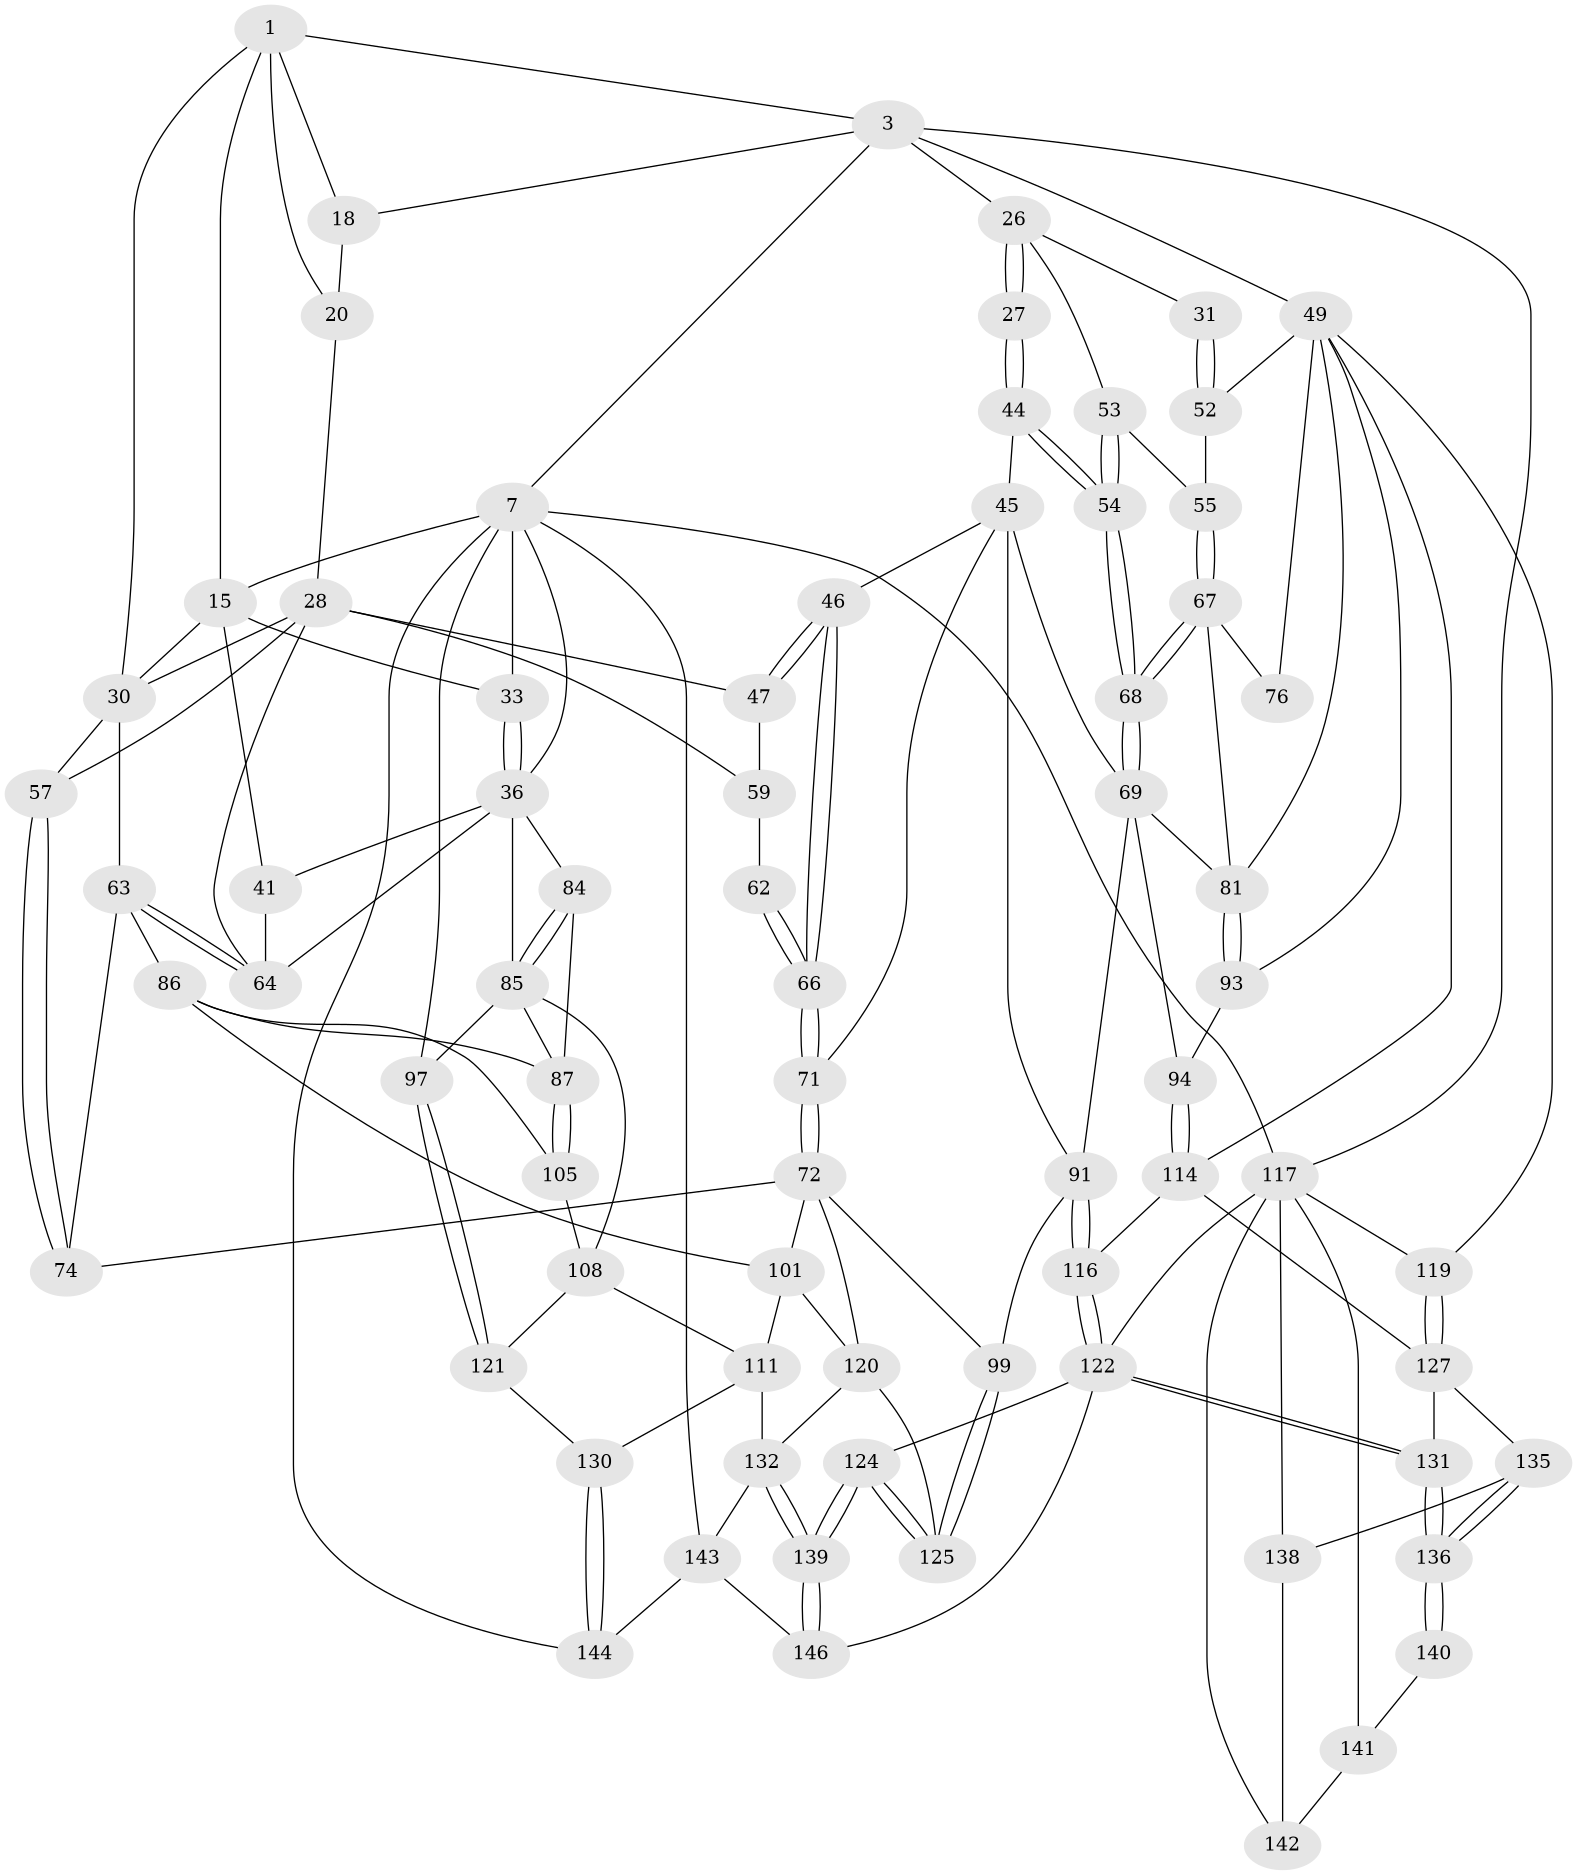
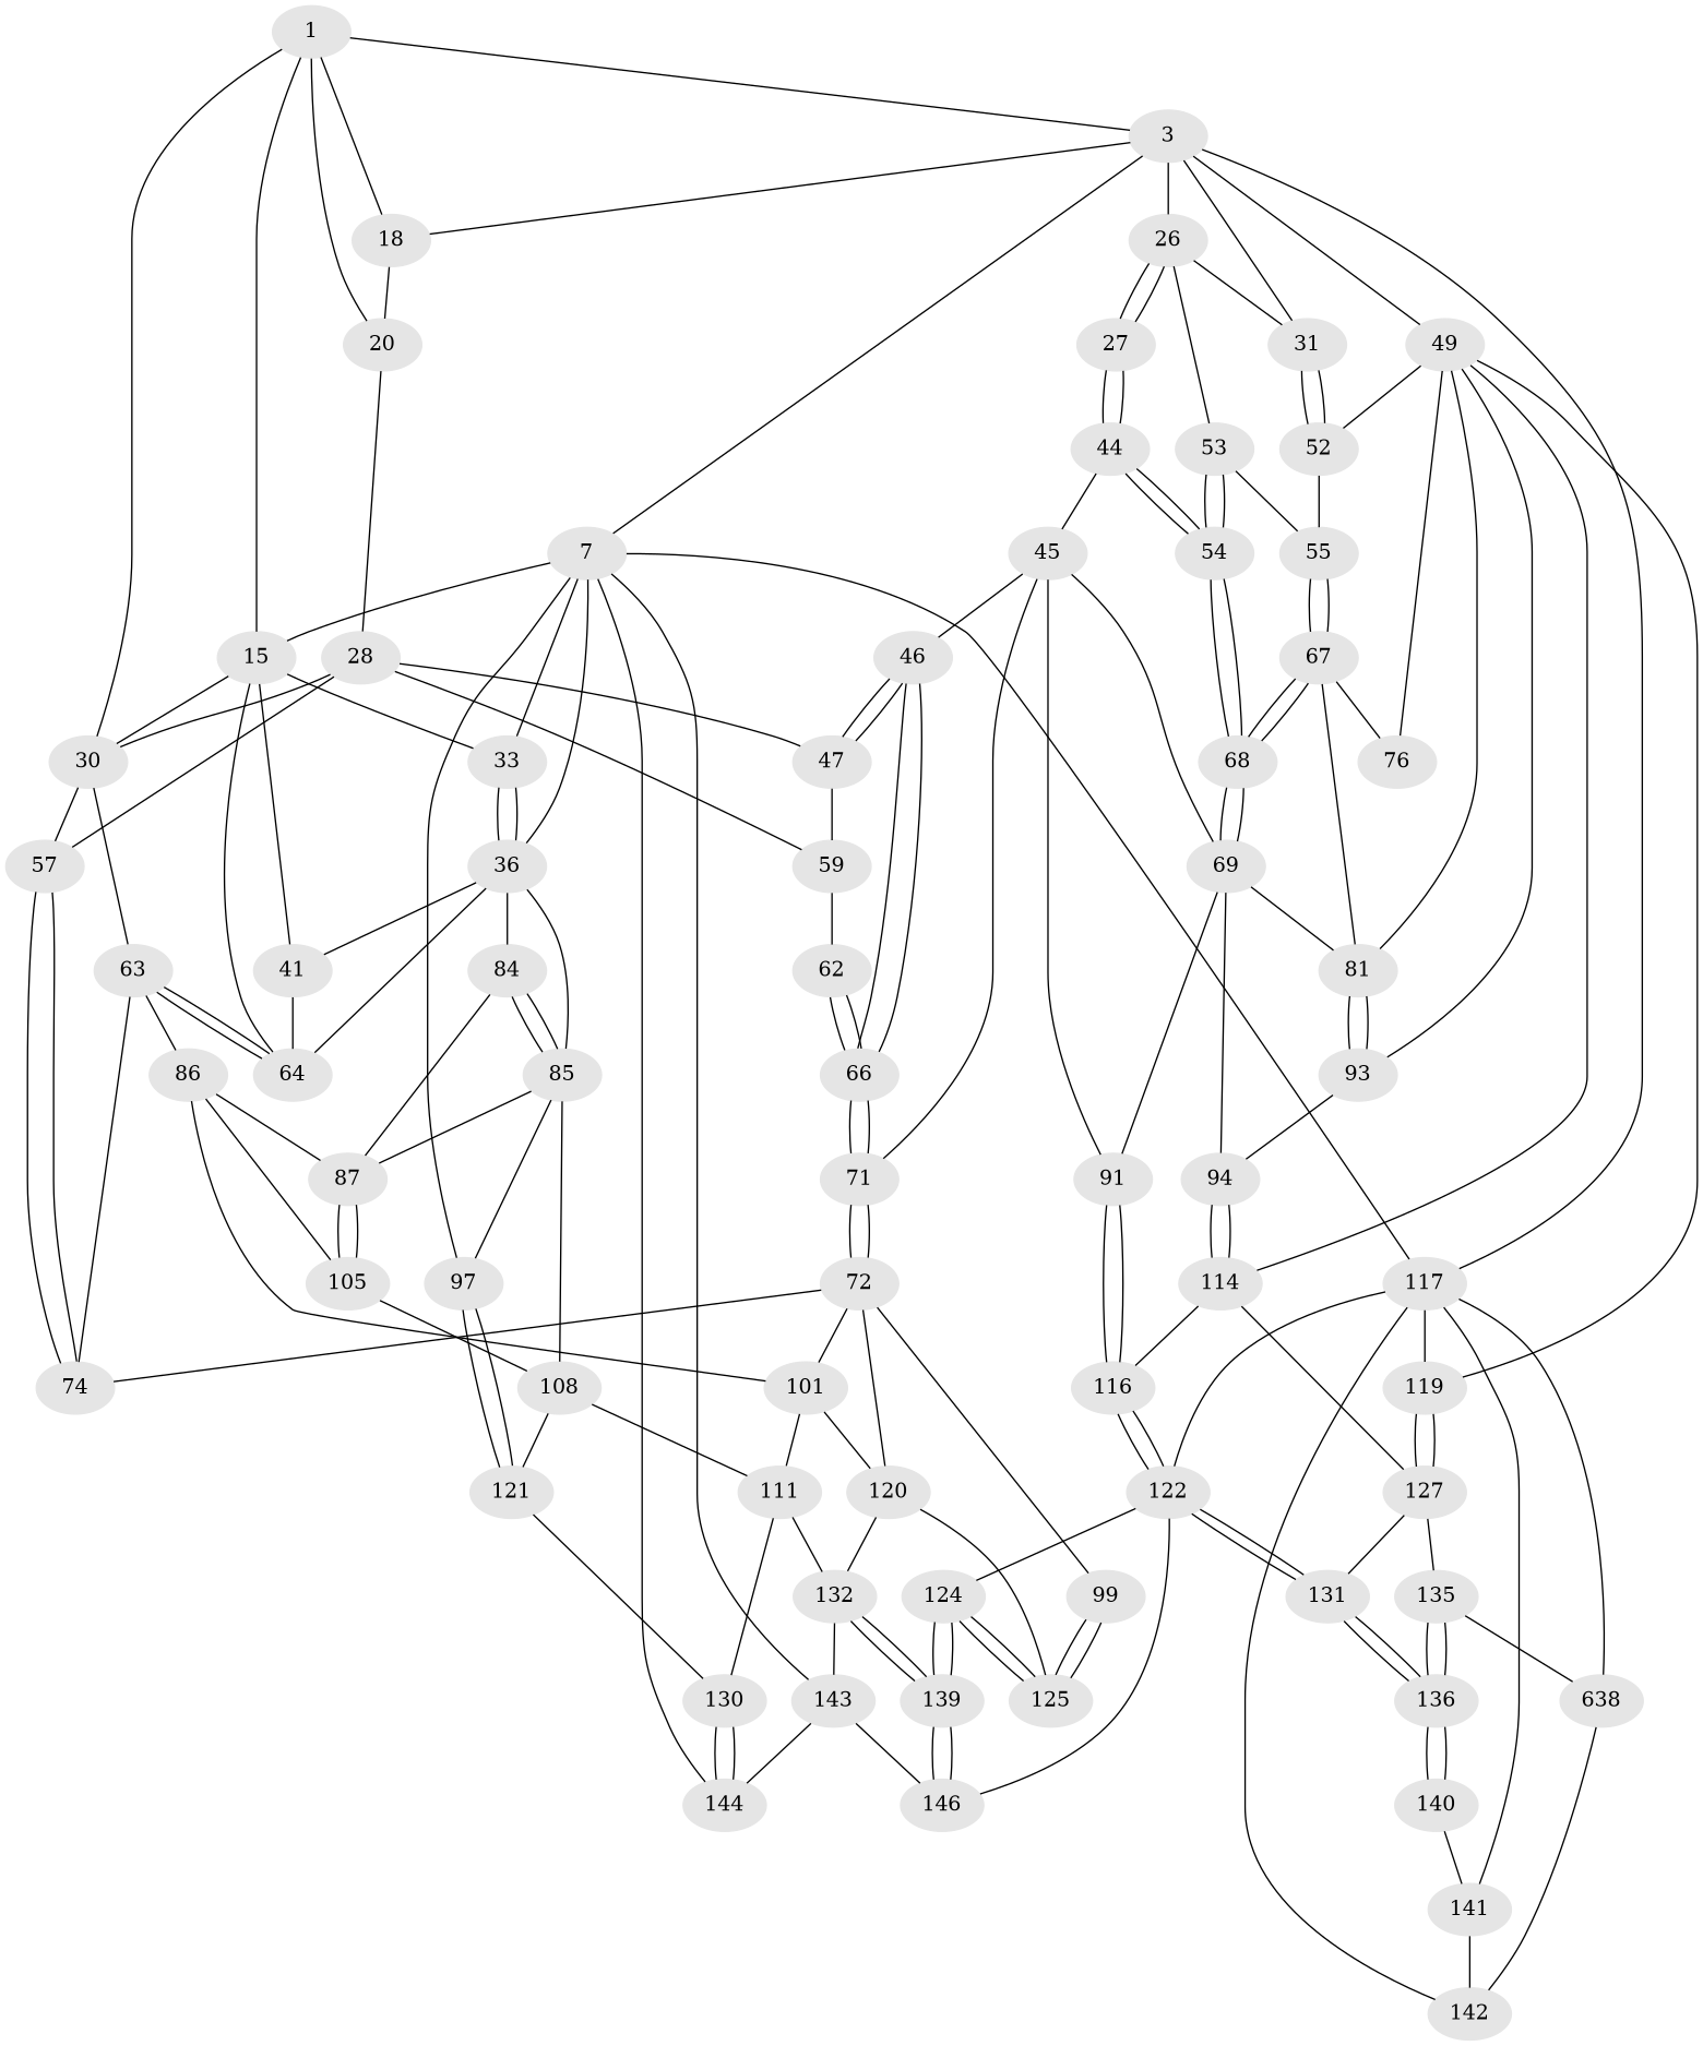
  graph {
    node [color=gray90 style=filled]
    1 [super="+2+10"]
    3 [super="+17+4"]
    15 [super="+16+40"]
    18 [super="+19"]
    20 [super="+21+24"]
    30 [super="+42"]
    7 [super="+8+35+98"]
    26 [super="+32"]
    31
    49 [super="+95+50"]
    117 [super="+150+118"]
    33 [super="+34"]
    41
    64 [super="+65"]
    28 [super="+29+48"]
    57
    63 [super="+75"]
    36 [super="+37"]
    97
    143 [super="+147"]
    144
    27
    53
    52
    76
    81 [super="+82"]
    93
    114 [super="+115"]
    119
    122 [super="+123"]
-   138
+   138 [label=638]
    141
    142
    84
    85 [super="+96"]
    121
    146
    47
    59 [super="+61+60"]
    44
    54
    55
    45 [super="+70"]
    74
    62
    86 [super="+103"]
    87 [super="+88"]
    108 [super="+109"]
    46
    69 [super="+83"]
    71
    91 [super="+92"]
    68
    66
    94
    72 [super="+100+73"]
    99
    116
    127 [super="+128"]
    67 [super="+77"]
    101 [super="+102"]
    105 [super="+106"]
    120 [super="+126"]
    125
    111 [super="+112+134"]
    132 [super="+133"]
    130
    139
    131
    135
    124
    136
    140
    1 -- 3
    1 -- 15
    1 -- 18
    1 -- 20
    1 -- 30
    3 -- 18
    3 -- 7
    3 -- 26
+   3 -- 31
    3 -- 49
    3 -- 117
    15 -- 30
    15 -- 33
    15 -- 41
-   28 -- 64
+   15 -- 64
    18 -- 20 [weight=2]
    20 -- 28
    30 -- 57
    30 -- 63
    7 -- 15
    7 -- 117
    7 -- 33 [weight=2]
    7 -- 36
    7 -- 97
    7 -- 143
    7 -- 144
    26 -- 31
    26 -- 27
    26 -- 27
    26 -- 53
    31 -- 52
    31 -- 52
    49 -- 52
    49 -- 76 [weight=2]
    49 -- 81
    49 -- 93
    49 -- 114
    49 -- 119
    117 -- 119
    117 -- 122
    117 -- 138
    117 -- 141
    117 -- 142
    33 -- 36
    33 -- 36
    41 -- 64
    28 -- 30
    28 -- 57
    28 -- 47
    28 -- 59 [weight=2]
    57 -- 74
    57 -- 74
    63 -- 64
    63 -- 64
    63 -- 74
    63 -- 86
    36 -- 41
    36 -- 64
    36 -- 84
    36 -- 85
    97 -- 121
    97 -- 121
    143 -- 144
    143 -- 146
    27 -- 44
    27 -- 44
    53 -- 54
    53 -- 54
    53 -- 55
    52 -- 55
    81 -- 93
    81 -- 93
    93 -- 94
    114 -- 116
    114 -- 127
    119 -- 127
    119 -- 127
    122 -- 146
    122 -- 131
    122 -- 131
    122 -- 124
    138 -- 142
    141 -- 142
    84 -- 85
    84 -- 85
    84 -- 87
    85 -- 97
    85 -- 87
    85 -- 108
    121 -- 130
    47 -- 59
    59 -- 62 [weight=2]
    44 -- 54
    44 -- 54
    44 -- 45
    54 -- 68
    54 -- 68
    55 -- 67
    55 -- 67
    45 -- 46
    45 -- 69
    45 -- 71
    45 -- 91
    62 -- 66
    62 -- 66
    86 -- 87
    86 -- 101
    86 -- 105
    87 -- 105 [weight=2]
    87 -- 105
    108 -- 121
    108 -- 111
    46 -- 47
    46 -- 47
    46 -- 66
    46 -- 66
    69 -- 81
    69 -- 91
    69 -- 94
    71 -- 72
    71 -- 72
-   91 -- 99
    91 -- 116
    91 -- 116
    68 -- 69
    68 -- 69
    66 -- 71
    66 -- 71
    94 -- 114
    94 -- 114
    72 -- 74
    72 -- 99
    72 -- 101 [weight=2]
    72 -- 120
    99 -- 125
    99 -- 125
    116 -- 122
    116 -- 122
    127 -- 131
    127 -- 135
    67 -- 76
    67 -- 81
    67 -- 68
    67 -- 68
    101 -- 120
    101 -- 111
    105 -- 108
    120 -- 125
    120 -- 132
    111 -- 132
    111 -- 130
    132 -- 143
    132 -- 139
    132 -- 139
    130 -- 144
    130 -- 144
    139 -- 146
    139 -- 146
    131 -- 136
    131 -- 136
    135 -- 138
    135 -- 136
    135 -- 136
    124 -- 125
    124 -- 125
    124 -- 139
    124 -- 139
    136 -- 140
    136 -- 140
    140 -- 141
  }
